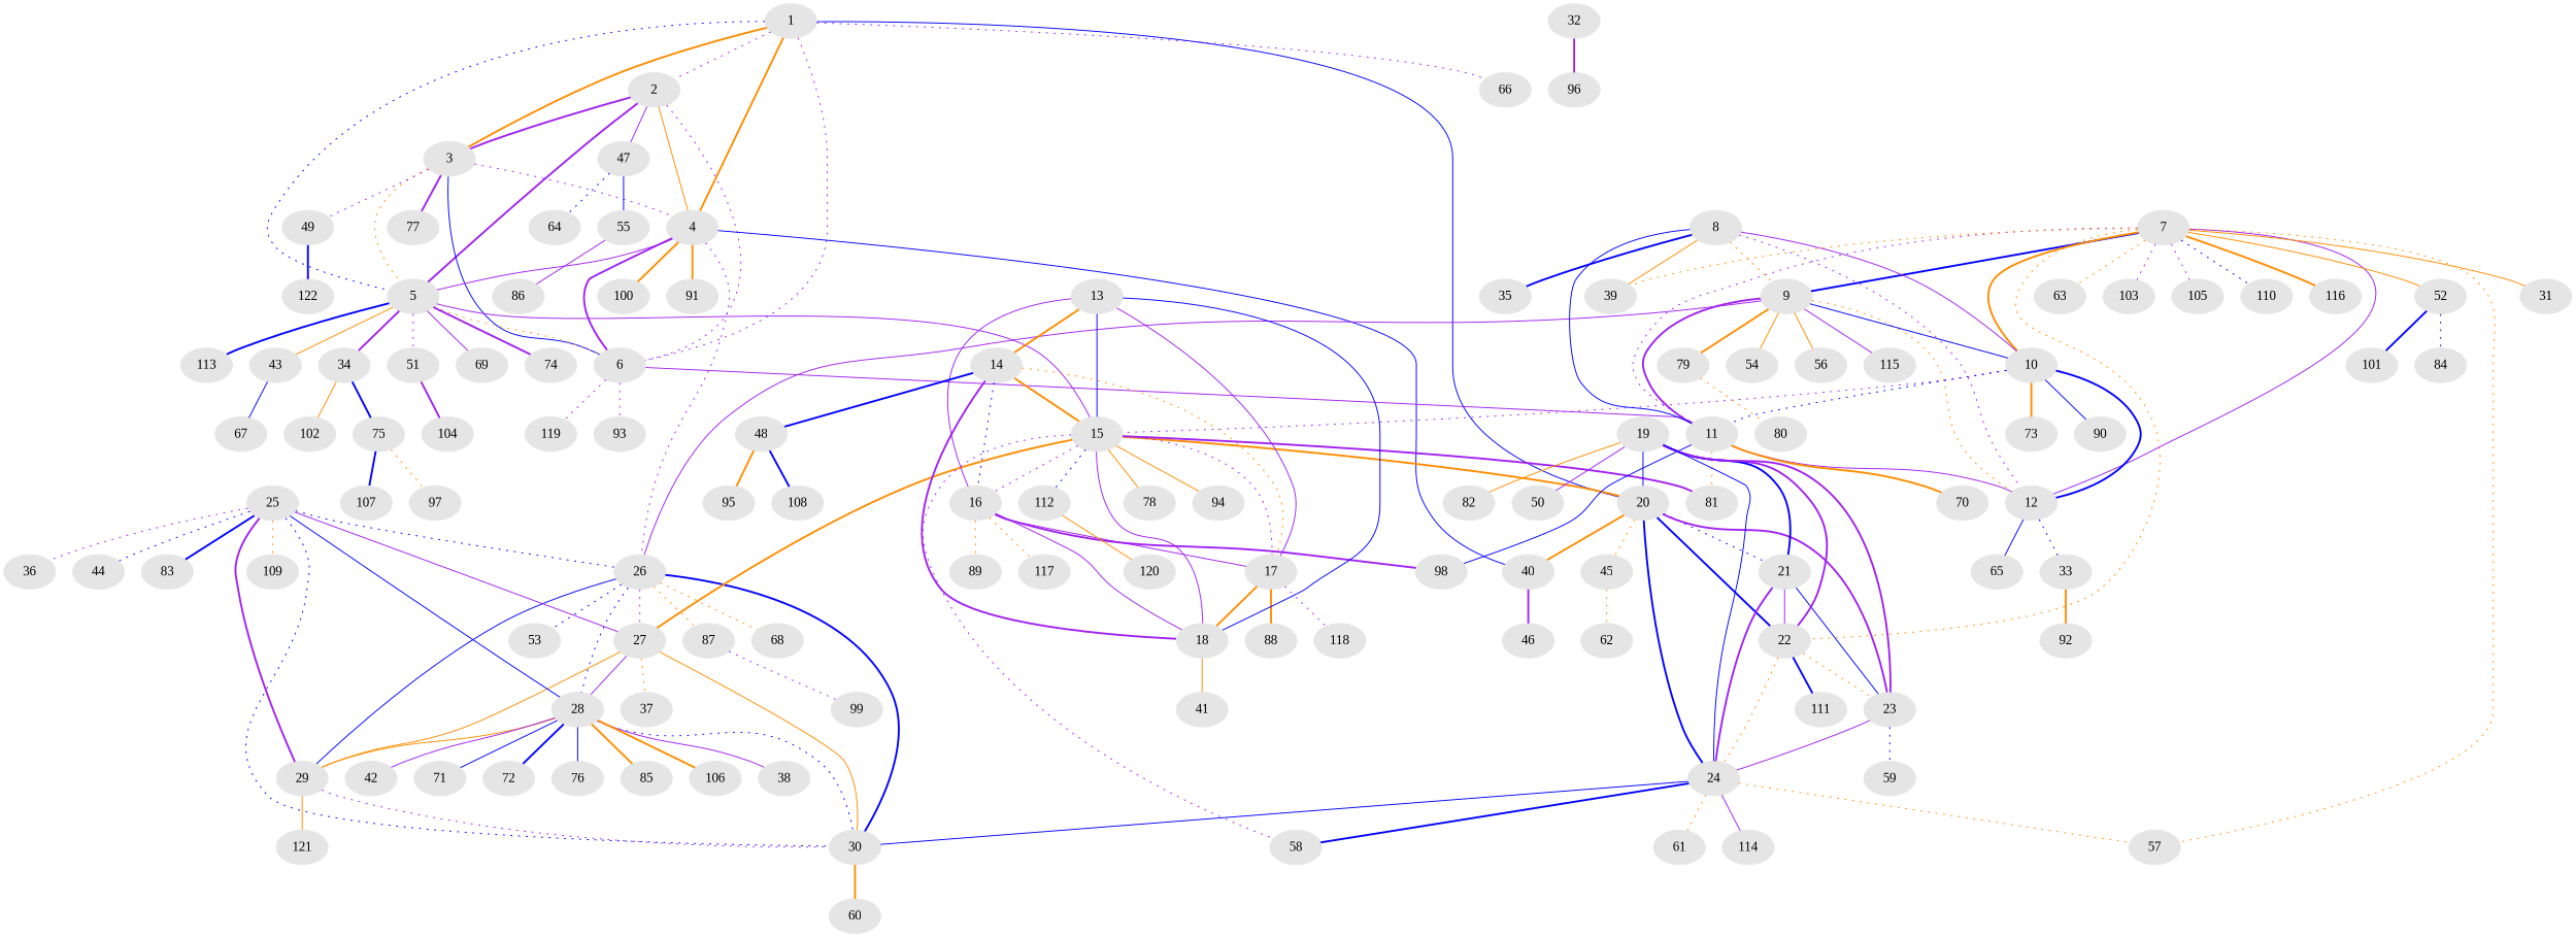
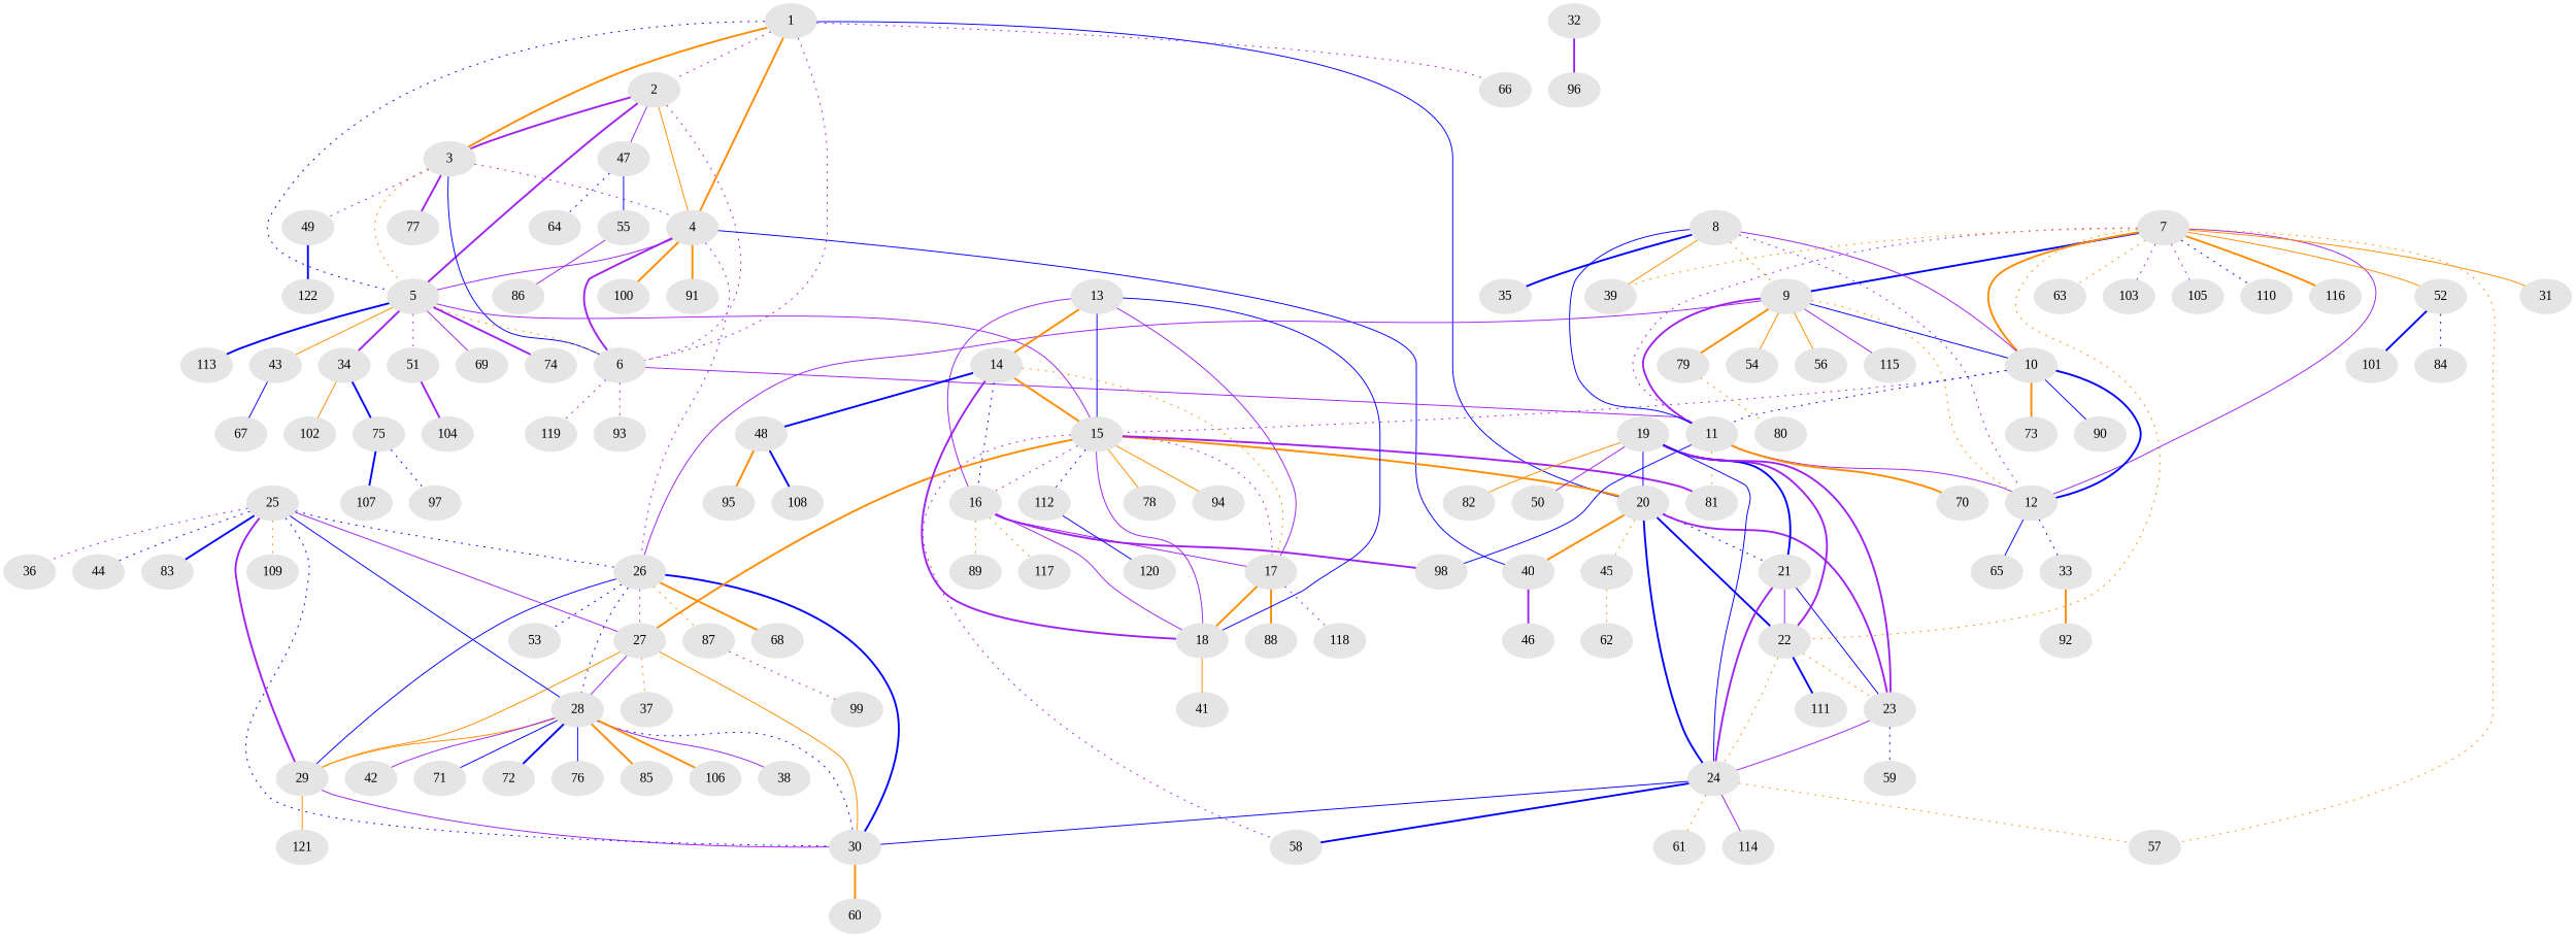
  graph {
    fontname="Liberation Serif"
    node [color=gray90 fontname="Liberation Serif" style=filled]
    edge [color=purple fontname="Liberation Serif" style=dotted]
    1
    2
    3
    4
    5
    6
    20
    66
    47
    49
    77
    26
    40
    91
    100
    15
    34
    43
    51
    69
    74
    113
    11
    93
    119
    22
    21
    23
    24
    45
    55
    64
    122
    27
    30
    28
    29
    53
    68
    87
    46
    81
    16
    17
    18
    58
    78
    94
    112
    75
    102
    67
    104
    12
    70
    98
    7
    9
    10
    31
    52
    57
    63
    103
    105
    110
    116
    39
    8
    35
    54
    56
    79
    115
    73
    90
    33
    65
    111
    84
    101
    80
    92
    13
    14
    48
    89
    117
    88
    118
    41
    95
    108
    37
    120
    19
    50
    82
    59
    61
    114
    62
    60
    25
    36
    44
    83
    109
    38
    42
    71
    72
    76
    85
    106
    121
    99
    32
    96
    97
    107
    86
    1 -- 2
    1 -- 3 [color=darkorange style=bold]
    1 -- 4 [color=darkorange style=bold]
    1 -- 5 [color=blue]
    1 -- 6
    1 -- 20 [color=blue style=solid]
    1 -- 66
    2 -- 3 [style=bold]
    2 -- 4 [color=darkorange style=solid]
    2 -- 5 [style=bold]
    2 -- 6
    2 -- 47 [style=solid]
    3 -- 4
    3 -- 5 [color=darkorange]
    3 -- 6 [color=blue style=solid]
    3 -- 49
    3 -- 77 [style=bold]
    4 -- 5 [style=solid]
    4 -- 6 [style=bold]
    4 -- 26
    4 -- 40 [color=blue style=solid]
    4 -- 91 [color=darkorange style=bold]
    4 -- 100 [color=darkorange style=bold]
    5 -- 6 [color=darkorange]
    5 -- 15 [style=solid]
    5 -- 34 [style=bold]
    5 -- 43 [color=darkorange style=solid]
    5 -- 51
    5 -- 69 [style=solid]
    5 -- 74 [style=bold]
    5 -- 113 [color=blue style=bold]
    6 -- 11 [style=solid]
    6 -- 93
    6 -- 119
    20 -- 40 [color=darkorange style=bold]
    20 -- 22 [color=blue style=bold]
    20 -- 21 [color=blue]
    20 -- 23 [style=bold]
    20 -- 24 [color=blue style=bold]
    20 -- 45 [color=darkorange]
    47 -- 55 [color=blue style=solid]
    47 -- 64 [color=blue]
    49 -- 122 [color=blue style=bold]
    26 -- 27
    26 -- 30 [color=blue style=bold]
    26 -- 28 [color=blue]
    26 -- 29 [color=blue style=solid]
    26 -- 53 [color=blue]
-   26 -- 68 [color=darkorange]
+   26 -- 68 [color=darkorange style=bold]
    26 -- 87 [color=darkorange]
    40 -- 46 [style=bold]
    15 -- 20 [color=darkorange style=bold]
    15 -- 27 [color=darkorange style=bold]
    15 -- 81 [style=bold]
    15 -- 16
    15 -- 17
    15 -- 18 [style=solid]
    15 -- 58
    15 -- 78 [color=darkorange style=solid]
    15 -- 94 [color=darkorange style=solid]
    15 -- 112 [color=blue]
    34 -- 75 [color=blue style=bold]
    34 -- 102 [color=darkorange style=solid]
    43 -- 67 [color=blue style=solid]
    51 -- 104 [style=bold]
    11 -- 81 [color=darkorange]
    11 -- 12 [style=solid]
    11 -- 70 [color=darkorange style=bold]
    11 -- 98 [color=blue style=solid]
    22 -- 23 [color=darkorange]
    22 -- 24 [color=darkorange]
    22 -- 111 [color=blue style=bold]
    21 -- 22 [style=solid]
    21 -- 23 [color=blue style=solid]
    21 -- 24 [style=bold]
    23 -- 24 [style=solid]
    23 -- 59 [color=blue]
    24 -- 30 [color=blue style=solid]
    24 -- 58 [color=blue style=bold]
    24 -- 57 [color=darkorange]
    24 -- 61 [color=darkorange]
    24 -- 114 [style=solid]
    45 -- 62 [color=darkorange]
    55 -- 86 [style=solid]
    27 -- 30 [color=darkorange style=solid]
    27 -- 28 [style=solid]
    27 -- 29 [color=darkorange style=solid]
    27 -- 37 [color=darkorange]
    30 -- 60 [color=darkorange style=bold]
    28 -- 30 [color=blue]
    28 -- 29 [color=darkorange style=solid]
    28 -- 38 [style=solid]
    28 -- 42 [style=solid]
    28 -- 71 [color=blue style=solid]
    28 -- 72 [color=blue style=bold]
    28 -- 76 [color=blue style=solid]
    28 -- 85 [color=darkorange style=bold]
    28 -- 106 [color=darkorange style=bold]
-   29 -- 30
+   29 -- 30 [style=solid]
    29 -- 121 [color=darkorange style=solid]
    87 -- 99
    16 -- 17 [style=solid]
    16 -- 18 [style=solid]
    16 -- 98 [style=bold]
    16 -- 89 [color=darkorange]
    16 -- 117 [color=darkorange]
    17 -- 18 [color=darkorange style=bold]
    17 -- 88 [color=darkorange style=bold]
    17 -- 118
    18 -- 41 [color=darkorange style=solid]
-   112 -- 120 [color=darkorange style=solid]
-   75 -- 97 [color=darkorange]
+   112 -- 120 [color=blue style=solid]
+   75 -- 97 [color=blue]
    75 -- 107 [color=blue style=bold]
    12 -- 33 [color=blue]
    12 -- 65 [color=blue style=solid]
    7 -- 11
    7 -- 22 [color=darkorange]
    7 -- 12 [style=solid]
    7 -- 9 [color=blue style=bold]
    7 -- 10 [color=darkorange style=bold]
    7 -- 31 [color=darkorange style=solid]
    7 -- 52 [color=darkorange style=solid]
    7 -- 57 [color=darkorange]
    7 -- 63 [color=darkorange]
    7 -- 103
    7 -- 105
    7 -- 110 [color=blue]
    7 -- 116 [color=darkorange style=bold]
    7 -- 39 [color=darkorange]
    9 -- 26 [style=solid]
    9 -- 11 [style=bold]
    9 -- 12 [color=darkorange]
    9 -- 10 [color=blue style=solid]
    9 -- 54 [color=darkorange style=solid]
    9 -- 56 [color=darkorange style=solid]
    9 -- 79 [color=darkorange style=bold]
    9 -- 115 [style=solid]
    10 -- 15
    10 -- 11 [color=blue]
    10 -- 12 [color=blue style=bold]
    10 -- 73 [color=darkorange style=bold]
    10 -- 90 [color=blue style=solid]
    52 -- 84 [color=blue]
    52 -- 101 [color=blue style=bold]
    8 -- 11 [color=blue style=solid]
    8 -- 12
    8 -- 9 [color=darkorange]
    8 -- 10 [style=solid]
    8 -- 39 [color=darkorange style=solid]
    8 -- 35 [color=blue style=bold]
    79 -- 80 [color=darkorange]
    33 -- 92 [color=darkorange style=bold]
    13 -- 15 [color=blue style=solid]
    13 -- 16 [style=solid]
    13 -- 17 [style=solid]
    13 -- 18 [color=blue style=solid]
    13 -- 14 [color=darkorange style=bold]
    14 -- 15 [color=darkorange style=bold]
    14 -- 16 [color=blue]
    14 -- 17 [color=darkorange]
    14 -- 18 [style=bold]
    14 -- 48 [color=blue style=bold]
    48 -- 95 [color=darkorange style=bold]
    48 -- 108 [color=blue style=bold]
    19 -- 20 [color=blue style=solid]
    19 -- 22 [style=bold]
    19 -- 21 [color=blue style=bold]
    19 -- 23 [style=bold]
    19 -- 24 [color=blue style=solid]
    19 -- 50 [style=solid]
    19 -- 82 [color=darkorange style=solid]
    25 -- 26 [color=blue]
    25 -- 27 [style=solid]
    25 -- 30 [color=blue]
    25 -- 28 [color=blue style=solid]
    25 -- 29 [style=bold]
    25 -- 36
    25 -- 44 [color=blue]
    25 -- 83 [color=blue style=bold]
    25 -- 109 [color=darkorange]
    32 -- 96 [style=bold]
  }
